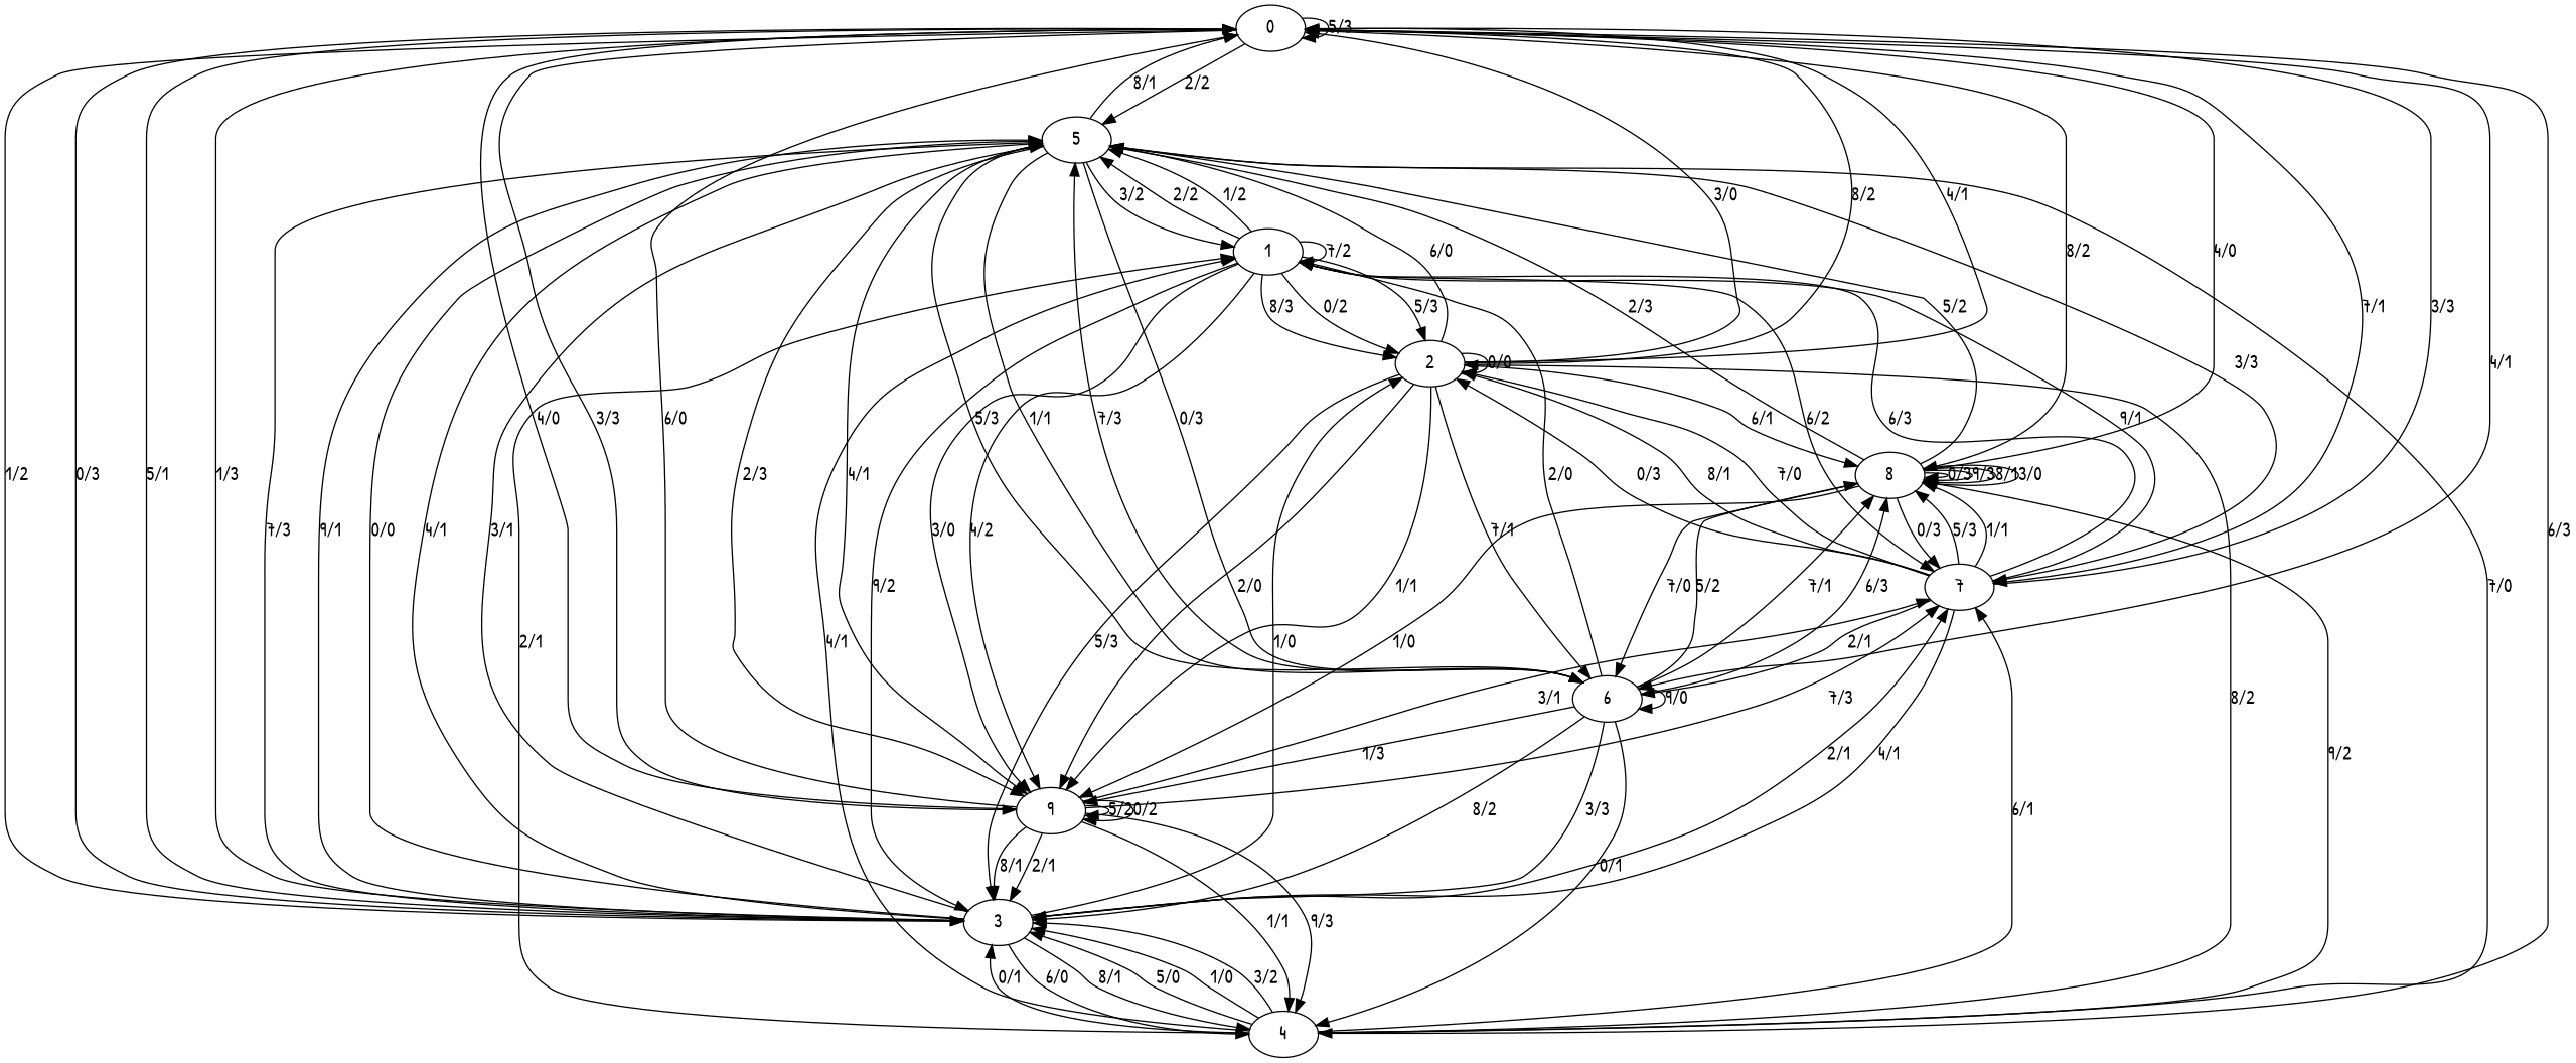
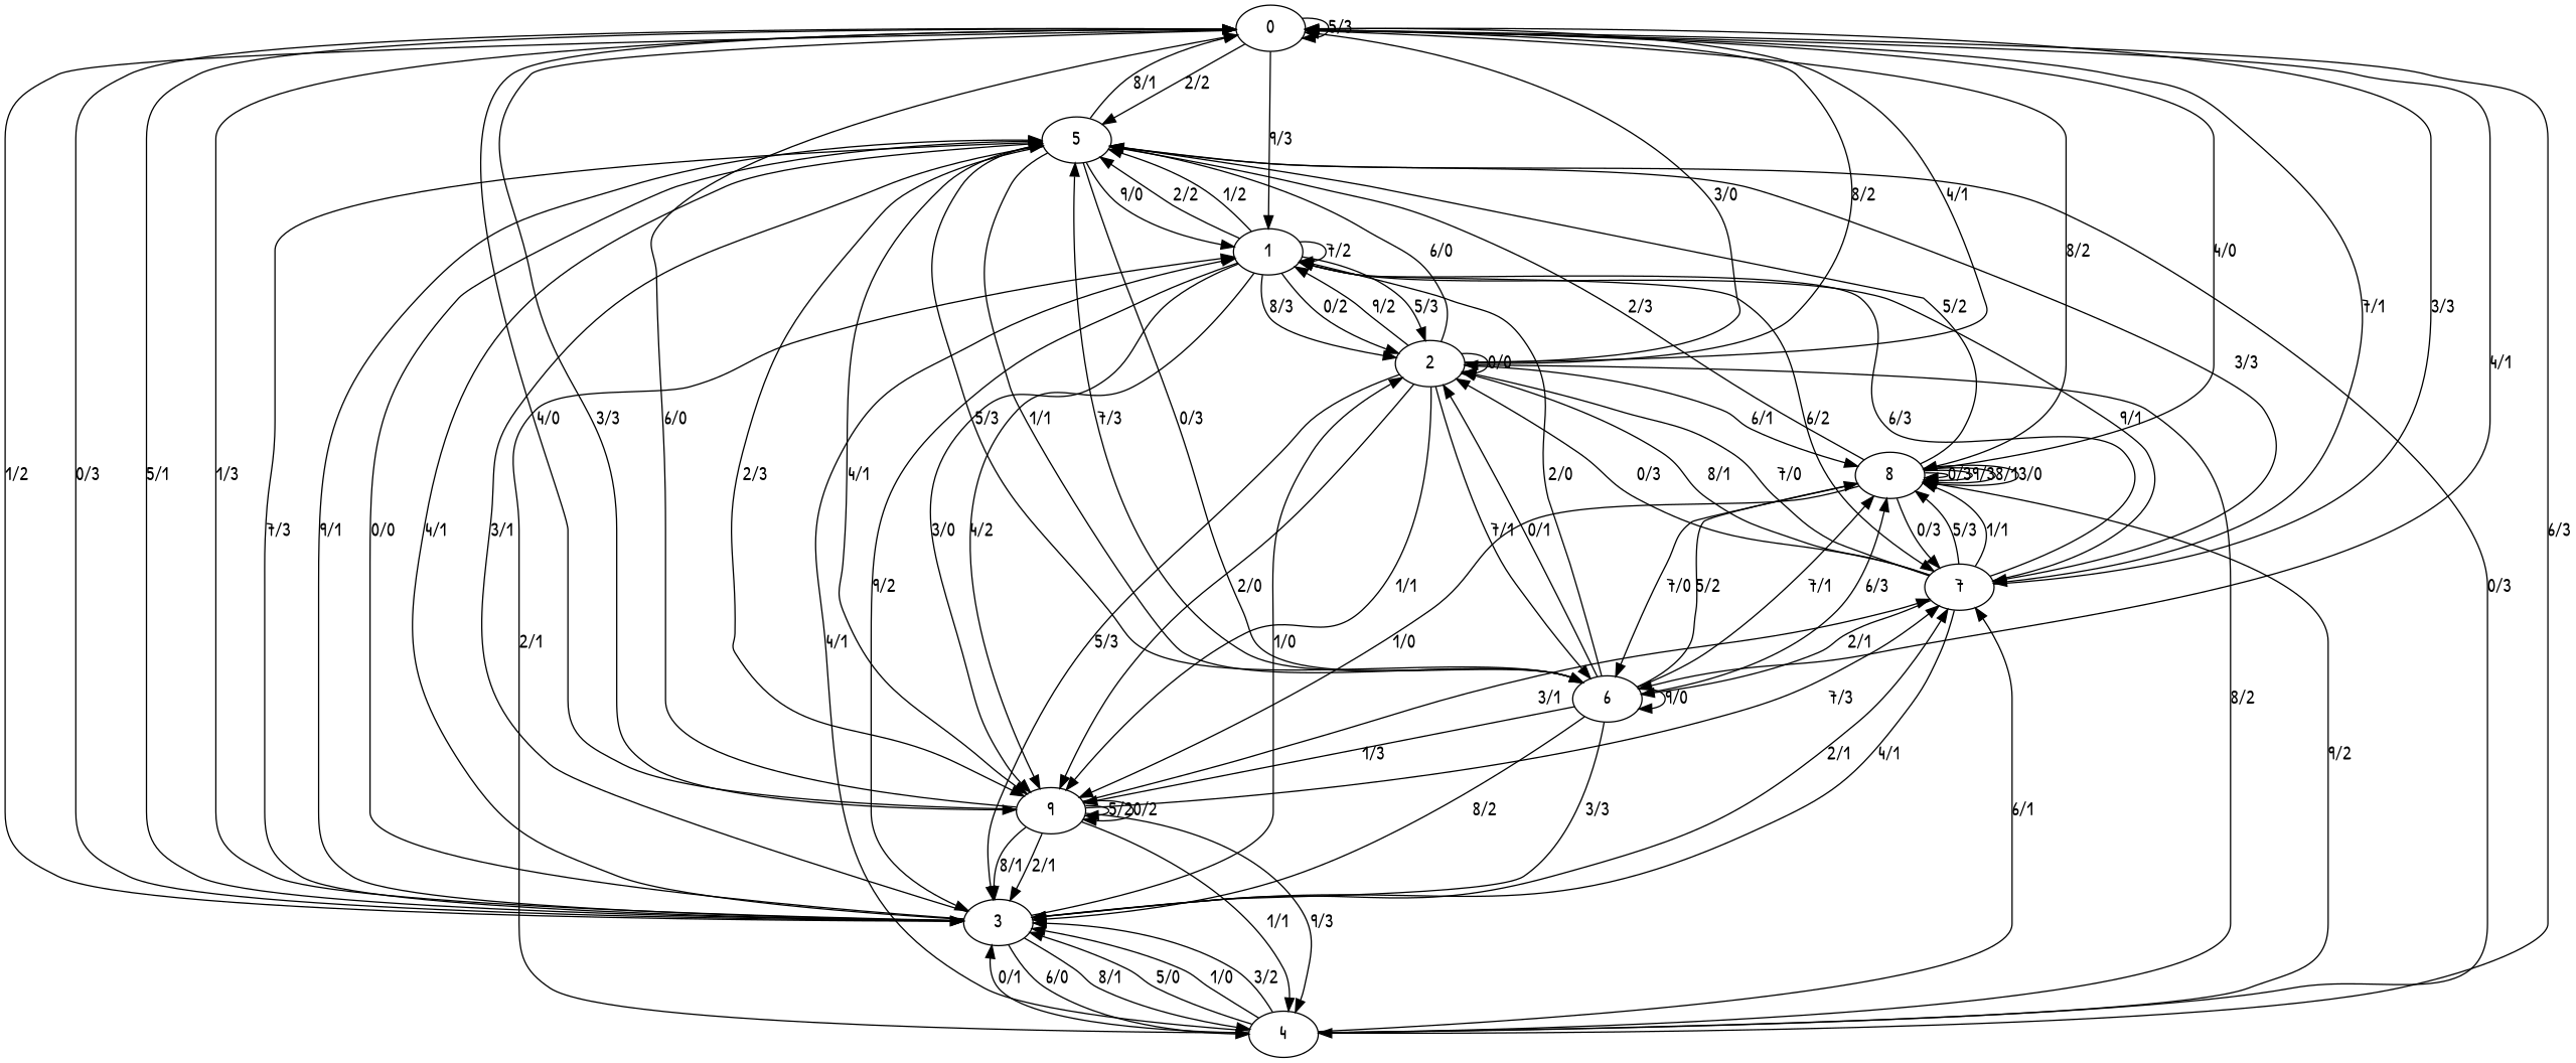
  digraph {
    fontname="Patrick Hand"
    node [fontname="Patrick Hand"]
    edge [fontname="Patrick Hand"]
    0
    5
    6
    9
    4
    3
    7
    8
    1
    2
    0 -> 0 [label="5/3"]
    0 -> 5 [label="2/2"]
    0 -> 6 [label="4/1"]
    0 -> 9 [label="3/3"]
    0 -> 4 [label="6/3"]
    0 -> 3 [label="1/2"]
    0 -> 3 [label="0/3"]
    0 -> 7 [label="7/1"]
    0 -> 8 [label="8/2"]
+   0 -> 1 [label="9/3"]
    5 -> 0 [label="8/1"]
    5 -> 6 [label="5/3"]
    5 -> 6 [label="1/1"]
    5 -> 6 [label="0/3"]
    5 -> 9 [label="4/1"]
    5 -> 9 [label="2/3"]
    5 -> 3 [label="7/3"]
    5 -> 7 [label="3/3"]
-   5 -> 1 [label="3/2"]
+   5 -> 1 [label="9/0"]
    6 -> 5 [label="7/3"]
    6 -> 6 [label="9/0"]
    6 -> 9 [label="1/3"]
    6 -> 3 [label="3/3"]
    6 -> 3 [label="8/2"]
    6 -> 8 [label="5/2"]
    6 -> 8 [label="7/1"]
    6 -> 8 [label="6/3"]
    6 -> 1 [label="2/0"]
-   6 -> 4 [label="0/1"]
+   6 -> 2 [label="0/1"]
    9 -> 0 [label="6/0"]
    9 -> 0 [label="4/0"]
    9 -> 9 [label="5/2"]
    9 -> 9 [label="0/2"]
    9 -> 4 [label="1/1"]
    9 -> 4 [label="9/3"]
    9 -> 3 [label="8/1"]
    9 -> 3 [label="2/1"]
    9 -> 7 [label="3/1"]
    9 -> 7 [label="7/3"]
-   4 -> 5 [label="7/0"]
+   4 -> 5 [label="0/3"]
    4 -> 3 [label="5/0"]
    4 -> 3 [label="1/0"]
    4 -> 3 [label="3/2"]
    4 -> 3 [label="0/1"]
    4 -> 7 [label="6/1"]
    4 -> 8 [label="9/2"]
    4 -> 1 [label="2/1"]
    4 -> 1 [label="4/1"]
    4 -> 2 [label="8/2"]
    3 -> 0 [label="5/1"]
    3 -> 0 [label="1/3"]
    3 -> 5 [label="9/1"]
    3 -> 5 [label="0/0"]
    3 -> 5 [label="4/1"]
    3 -> 5 [label="3/1"]
    3 -> 4 [label="8/1"]
    3 -> 4 [label="6/0"]
    3 -> 7 [label="2/1"]
    3 -> 2 [label="1/0"]
    7 -> 0 [label="3/3"]
    7 -> 6 [label="2/1"]
    7 -> 3 [label="4/1"]
    7 -> 8 [label="5/3"]
    7 -> 8 [label="1/1"]
    7 -> 1 [label="6/3"]
    7 -> 1 [label="9/1"]
    7 -> 2 [label="0/3"]
    7 -> 2 [label="8/1"]
    7 -> 2 [label="7/0"]
    8 -> 0 [label="4/0"]
    8 -> 5 [label="2/3"]
    8 -> 5 [label="5/2"]
    8 -> 6 [label="7/0"]
    8 -> 9 [label="1/0"]
    8 -> 7 [label="0/3"]
    8 -> 8 [label="0/3"]
    8 -> 8 [label="9/3"]
    8 -> 8 [label="8/1"]
    8 -> 8 [label="3/0"]
    1 -> 5 [label="2/2"]
    1 -> 5 [label="1/2"]
    1 -> 9 [label="3/0"]
    1 -> 9 [label="4/2"]
    1 -> 3 [label="9/2"]
    1 -> 7 [label="6/2"]
    1 -> 1 [label="7/2"]
    1 -> 2 [label="5/3"]
    1 -> 2 [label="8/3"]
    1 -> 2 [label="0/2"]
    2 -> 0 [label="8/2"]
    2 -> 0 [label="4/1"]
    2 -> 0 [label="3/0"]
    2 -> 5 [label="6/0"]
    2 -> 6 [label="7/1"]
    2 -> 9 [label="1/1"]
    2 -> 9 [label="2/0"]
    2 -> 3 [label="5/3"]
    2 -> 8 [label="6/1"]
+   2 -> 1 [label="9/2"]
    2 -> 2 [label="0/0"]
  }
